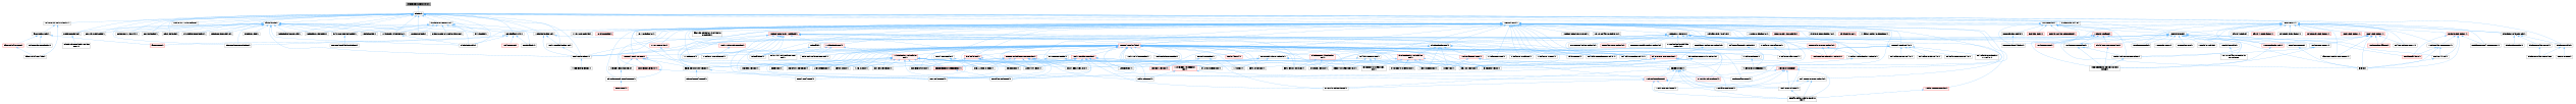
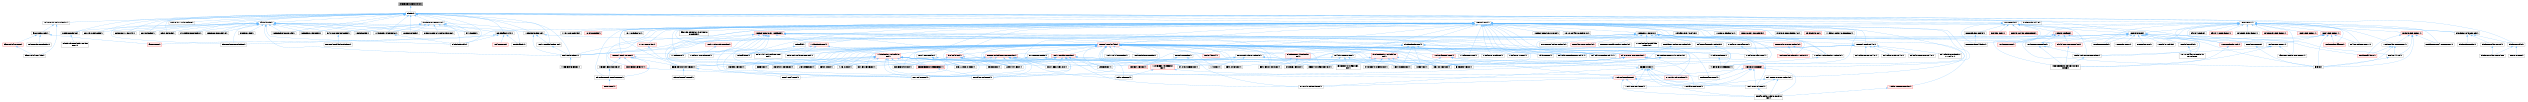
  digraph {
    node [color=grey40 fillcolor=white fontname=Helvetica fontsize=10 shape=box style=filled]
    edge [color=steelblue1 dir=back fontname=Helvetica fontsize=10 labelfontname=Helvetica labelfontsize=10 style=solid]
    n1 [color=gray40 fillcolor=grey60 fontcolor=black height=0.2 label="ShaderPermutationUtils.h" width=0.4]
    n2 [height=0.2 label="Shader.h" width=0.4]
    n3 [height=0.2 label="BinkShaders.h" width=0.4]
    n4 [height=0.2 label="ClearReplacementShaders.h" width=0.4]
    n5 [height=0.2 label="MultiTargetWithSelection.h" width=0.4]
    n6 [height=0.2 label="PixelShaderUtils.h" width=0.4]
    n7 [height=0.2 label="CopyTextureShaders.h" width=0.4]
    n8 [height=0.2 label="CubemapUnwrapUtils.h" width=0.4]
    n9 [height=0.2 label="DebugViewModeInterface.h" width=0.4]
    n10 [height=0.2 label="EngineSharedPCH.h" width=0.4]
    n11 [height=0.2 label="GlobalShader.h" width=0.4]
    n12 [height=0.2 label="MaterialShaderType.h" width=0.4]
    n13 [height=0.2 label="MeshMaterialShaderType.h" width=0.4]
    n14 [height=0.2 label="OculusShaders.h" width=0.4]
    n15 [height=0.2 label="OneColorShader.h" width=0.4]
    n16 [height=0.2 label="ResolveShader.h" width=0.4]
    n17 [height=0.2 label="ScreenRendering.h" width=0.4]
    n18 [height=0.2 label="SimpleElementShaders.h" width=0.4]
    n19 [height=0.2 label="StereoLayerRendering.h" width=0.4]
    n20 [height=0.2 label="UpdateDescriptorHandle.h" width=0.4]
    n21 [height=0.2 label="UpdateTextureShaders.h" width=0.4]
    n22 [height=0.2 label="HairStrandsMeshProjection.h" width=0.4]
    n23 [height=0.2 label="InteractiveTool.h" width=0.4]
    n24 [height=0.2 label="MaterialShared.h" width=0.4]
    n25 [height=0.2 label="PSOPrecache.h" width=0.4]
    n26 [height=0.2 label="RenderGraphUtils.h" width=0.4]
    n27 [height=0.2 label="ShaderCodeArchive.h" width=0.4]
    n28 [height=0.2 label="ShaderCompiler.h" width=0.4]
    n29 [height=0.2 label="ShaderCompilerJobTypes.h" width=0.4]
    n30 [height=0.2 label="ShaderParameterStruct.h" width=0.4]
    n31 [height=0.2 label="VertexFactory.h" width=0.4]
    n32 [height=0.2 label="UnrealEdSharedPCH.h" width=0.4]
    n33 [height=0.2 label="BuiltInRayTracingShaders.h" width=0.4]
    n34 [height=0.2 label="MediaShaders.h" width=0.4]
    n35 [height=0.2 label="PrecomputedVolumetricLightmap.h" width=0.4]
    n36 [height=0.2 label="ShaderBundles.h" width=0.4]
    n37 [height=0.2 label="NaniteResourcesHelper.h" width=0.4]
    n38 [height=0.2 label="IDisplayClusterDisplayDevice\lProxy.h" width=0.4]
    n39 [height=0.2 label="GroomBindingBuilder.h" width=0.4]
    n40 [height=0.2 label="GroomResources.h" width=0.4]
    n41 [height=0.2 label="BaseBrushTool.h" width=0.4]
    n42 [height=0.2 label="BaseMeshFromSplinesTool.h" width=0.4]
    n43 [height=0.2 label="ClickDragTool.h" width=0.4]
    n44 [height=0.2 label="CollisionPropertySets.h" width=0.4]
    n45 [height=0.2 label="CubeGridTool.h" width=0.4]
    n46 [height=0.2 label="DrawAndRevolveTool.h" width=0.4]
    n47 [height=0.2 label="EdModeInteractiveToolsContext.h" width=0.4]
    n48 [height=0.2 label="ExtractSplineTool.h" width=0.4]
    n49 [height=0.2 label="GeometrySelectionVisualization\lProperties.h" width=0.4]
    n50 [height=0.2 label="InteractionMechanic.h" width=0.4]
    n51 [height=0.2 label="RevolveBoundaryTool.h" width=0.4]
    n52 [height=0.2 label="InteractiveToolActivity.h" width=0.4]
    n53 [height=0.2 label="PolyEditInsertEdgeActivity.h" width=0.4]
    n54 [height=0.2 label="PolyEditInsertEdgeLoopActivity.h" width=0.4]
    n55 [color=red fillcolor="#FFF0F0" height=0.2 label="MeshTopologySelectionMechanic.h" width=0.4]
    n56 [height=0.2 label="UVEditorMeshSelectionMechanic.h" width=0.4]
    n57 [height=0.2 label="UVEditorBrushSelectTool.h" width=0.4]
    n58 [color=red fillcolor="#FFF0F0" height=0.2 label="InteractiveToolBuilder.h" width=0.4]
    n59 [color=red fillcolor="#FFF0F0" height=0.2 label="InteractiveToolManager.h" width=0.4]
    n60 [height=0.2 label="InteractiveToolsContext.h" width=0.4]
    n61 [color=red fillcolor="#FFF0F0" height=0.2 label="ToolSceneQueriesUtil.h" width=0.4]
    n62 [height=0.2 label="LatticeDeformerTool.h" width=0.4]
    n63 [color=red fillcolor="#FFF0F0" height=0.2 label="SingleClickTool.h" width=0.4]
    n64 [height=0.2 label="UVEditorLayerEditTool.h" width=0.4]
    n65 [height=0.2 label="UVEditorLayoutTool.h" width=0.4]
    n66 [height=0.2 label="UVEditorSeamTool.h" width=0.4]
    n67 [height=0.2 label="UVEditorTransformTool.h" width=0.4]
    n68 [height=0.2 label="UVSelectTool.h" width=0.4]
    n69 [color=red fillcolor="#FFF0F0" height=0.2 label="InteractiveToolQueryInterfaces.h" width=0.4]
    n70 [color=red fillcolor="#FFF0F0" height=0.2 label="MultiSelectionTool.h" width=0.4]
    n71 [height=0.2 label="SingleSelectionTool.h" width=0.4]
    n72 [height=0.2 label="InteractiveToolsCommands.h" width=0.4]
    n73 [height=0.2 label="KeyAsModifierInputBehavior.h" width=0.4]
    n74 [height=0.2 label="KeyInputBehavior.h" width=0.4]
    n75 [color=red fillcolor="#FFF0F0" height=0.2 label="MeshBrushOpBase.h" width=0.4]
    n76 [height=0.2 label="MeshElementsVisualizer.h" width=0.4]
    n77 [color=red fillcolor="#FFF0F0" height=0.2 label="MeshUVChannelProperties.h" width=0.4]
    n78 [height=0.2 label="MouseHoverBehavior.h" width=0.4]
    n79 [color=red fillcolor="#FFF0F0" height=0.2 label="PolygroupLayersProperties.h" width=0.4]
    n80 [color=red fillcolor="#FFF0F0" height=0.2 label="RecomputeUVsProperties.h" width=0.4]
    n81 [height=0.2 label="RemeshProperties.h" width=0.4]
    n82 [height=0.2 label="RevolveProperties.h" width=0.4]
    n83 [height=0.2 label="SingleKeyCaptureBehavior.h" width=0.4]
    n84 [color=red fillcolor="#FFF0F0" height=0.2 label="TexelDensityOp.h" width=0.4]
    n85 [height=0.2 label="UVEditorMechanicAdapterTool.h" width=0.4]
    n86 [height=0.2 label="UVEditorUVTransformOp.h" width=0.4]
    n87 [color=red fillcolor="#FFF0F0" height=0.2 label="UVLayoutPreview.h" width=0.4]
    n88 [height=0.2 label="UVLayoutProperties.h" width=0.4]
    n89 [color=red fillcolor="#FFF0F0" height=0.2 label="VoxelProperties.h" width=0.4]
    n90 [color=red fillcolor="#FFF0F0" height=0.2 label="WeightMapSetProperties.h" width=0.4]
    n91 [height=0.2 label="AddPatchTool.h" width=0.4]
    n92 [height=0.2 label="Engine.h" width=0.4]
    n93 [height=0.2 label="EngineMinimal.h" width=0.4]
    n94 [height=0.2 label="ExternalTexture.h" width=0.4]
    n95 [color=red fillcolor="#FFF0F0" height=0.2 label="InstancedStaticMesh.h" width=0.4]
    n96 [height=0.2 label="LandscapeRender.h" width=0.4]
    n97 [height=0.2 label="MaterialCompiler.h" width=0.4]
    n98 [height=0.2 label="KeyAsModifierInputBehavior\lSample.cpp" width=0.4]
    n99 [height=0.2 label="MaterialIRModule.h" width=0.4]
    n100 [height=0.2 label="PSOPrecacheValidation.h" width=0.4]
    n101 [color=red fillcolor="#FFF0F0" height=0.2 label="ParticleDefinitions.h" width=0.4]
    n102 [color=red fillcolor="#FFF0F0" height=0.2 label="PrimitiveComponentHelper.h" width=0.4]
    n103 [height=0.2 label="WaterSubsystem.h" width=0.4]
    n104 [height=0.2 label="InstancedStaticMeshComponent\lHelper.h" width=0.4]
    n105 [height=0.2 label="StaticMeshComponentHelper.h" width=0.4]
    n106 [color=red fillcolor="#FFF0F0" height=0.2 label="GroomAsset.h" width=0.4]
    n107 [height=0.2 label="DecalComponent.h" width=0.4]
    n108 [color=red fillcolor="#FFF0F0" height=0.2 label="MaterialInterface.h" width=0.4]
    n109 [height=0.2 label="PSOPrecacheMaterial.h" width=0.4]
    n110 [color=red fillcolor="#FFF0F0" height=0.2 label="ParticleModuleTypeDataBase.h" width=0.4]
    n111 [color=red fillcolor="#FFF0F0" height=0.2 label="ParticleSystem.h" width=0.4]
    n112 [color=red fillcolor="#FFF0F0" height=0.2 label="MediaCapture.h" width=0.4]
    n113 [height=0.2 label="RenderGraph.h" width=0.4]
    n114 [height=0.2 label="ODSCManager.h" width=0.4]
    n115 [height=0.2 label="ShaderCompilerInternal.cpp" width=0.4]
    n116 [height=0.2 label="ShaderCompilerInternal.h" width=0.4]
    n117 [height=0.2 label="ShaderDiagnostics.h" width=0.4]
    n118 [color=red fillcolor="#FFF0F0" height=0.2 label="NaniteResources.h" width=0.4]
    n119 [height=0.2 label="GPUSkinCache.h" width=0.4]
    n120 [color=red fillcolor="#FFF0F0" height=0.2 label="GPUSkinVertexFactory.h" width=0.4]
    n121 [height=0.2 label="GeometryCacheVertexFactory.h" width=0.4]
    n122 [height=0.2 label="HairCardsVertexFactory.h" width=0.4]
    n123 [color=red fillcolor="#FFF0F0" height=0.2 label="HairStrandsVertexFactory.h" width=0.4]
    n124 [color=red fillcolor="#FFF0F0" height=0.2 label="LocalVertexFactory.h" width=0.4]
    n125 [color=red fillcolor="#FFF0F0" height=0.2 label="MeshRenderBufferSet.h" width=0.4]
    n126 [height=0.2 label="NaniteVertexFactory.h" width=0.4]
    n127 [height=0.2 label="SplineMeshSceneProxy.h" width=0.4]
    n128 [height=0.2 label="MeshParticleVertexFactory.h" width=0.4]
    n129 [height=0.2 label="ParticleBeamTrailVertexFactory.h" width=0.4]
    n130 [color=red fillcolor="#FFF0F0" height=0.2 label="ParticleVertexFactory.h" width=0.4]
    n131 [color=red fillcolor="#FFF0F0" height=0.2 label="WaterVertexFactory.h" width=0.4]
    n132 [height=0.2 label="RayTracingValidationShaders.h" width=0.4]
    n133 [color=red fillcolor="#FFF0F0" height=0.2 label="GroomBindingAsset.h" width=0.4]
    n134 [height=0.2 label="HairStrandsInterpolation.h" width=0.4]
    n135 [height=0.2 label="DataflowEditorWeightMapPaint\lTool.h" width=0.4]
    n136 [color=red fillcolor="#FFF0F0" height=0.2 label="DynamicMeshBrushTool.h" width=0.4]
    n137 [height=0.2 label="DynamicMeshSculptTool.h" width=0.4]
    n138 [height=0.2 label="MeshGroupPaintTool.h" width=0.4]
    n139 [color=red fillcolor="#FFF0F0" height=0.2 label="MeshSculptToolBase.h" width=0.4]
    n140 [height=0.2 label="MeshVertexPaintTool.h" width=0.4]
    n141 [height=0.2 label="MeshVertexSculptTool.h" width=0.4]
    n142 [height=0.2 label="RevolveSplineTool.h" width=0.4]
    n143 [height=0.2 label="TriangulateSplinesTool.h" width=0.4]
    n144 [height=0.2 label="ExtractCollisionGeometry\lTool.h" width=0.4]
    n145 [height=0.2 label="PhysicsInspectorTool.h" width=0.4]
    n146 [height=0.2 label="SetCollisionGeometryTool.h" width=0.4]
    n147 [height=0.2 label="SimpleCollisionEditorTool.h" width=0.4]
    n148 [color=red fillcolor="#FFF0F0" height=0.2 label="FractureTool.h" width=0.4]
    n149 [height=0.2 label="CollectSurfacePathMechanic.h" width=0.4]
    n150 [height=0.2 label="ConstructionPlaneMechanic.h" width=0.4]
    n151 [height=0.2 label="CubeGrid.h" width=0.4]
    n152 [height=0.2 label="CurveControlPointsMechanic.h" width=0.4]
    n153 [color=red fillcolor="#FFF0F0" height=0.2 label="DragAlignmentMechanic.h" width=0.4]
    n154 [height=0.2 label="PlaneDistanceFromHitMechanic.h" width=0.4]
    n155 [height=0.2 label="PolyLassoMarqueeMechanic.h" width=0.4]
    n156 [color=red fillcolor="#FFF0F0" height=0.2 label="RectangleMarqueeMechanic.h" width=0.4]
    n157 [height=0.2 label="SpaceCurveDeformationMechanic.h" width=0.4]
    n158 [height=0.2 label="SpatialCurveDistanceMechanic.h" width=0.4]
    n159 [height=0.2 label="UVToolSelectionHighlight\lMechanic.h" width=0.4]
    n160 [height=0.2 label="EditMeshPolygonsTool.h" width=0.4]
    n161 [height=0.2 label="PolyEditCutFacesActivity.h" width=0.4]
    n162 [height=0.2 label="PolyEditExtrudeActivity.h" width=0.4]
    n163 [height=0.2 label="PolyEditInsetOutsetActivity.h" width=0.4]
    n164 [height=0.2 label="PolyEditPlanarProjection\lUVActivity.h" width=0.4]
    n165 [height=0.2 label="DrawPolyPathTool.h" width=0.4]
    n166 [height=0.2 label="MirrorTool.h" width=0.4]
    n167 [height=0.2 label="PlaneCutTool.h" width=0.4]
    n168 [height=0.2 label="DrawPolygonTool.h" width=0.4]
    n169 [height=0.2 label="AddPrimitiveTool.h" width=0.4]
    n170 [height=0.2 label="AlignObjectsTool.h" width=0.4]
    n171 [height=0.2 label="BakeMeshAttributeVertexTool.h" width=0.4]
    n172 [height=0.2 label="BakeMultiMeshAttributeMaps\lTool.h" width=0.4]
    n173 [height=0.2 label="BakeTransformTool.h" width=0.4]
    n174 [color=red fillcolor="#FFF0F0" height=0.2 label="BaseCreateFromSelectedTool.h" width=0.4]
    n175 [height=0.2 label="CombineMeshesTool.h" width=0.4]
    n176 [height=0.2 label="ConvertMeshesTool.h" width=0.4]
    n177 [color=red fillcolor="#FFF0F0" height=0.2 label="CreateMeshObjectTypeProperties.h" width=0.4]
    n178 [height=0.2 label="SplitMeshesTool.h" width=0.4]
    n179 [height=0.2 label="DisplaceMeshTool.h" width=0.4]
    n180 [height=0.2 label="EditNormalsTool.h" width=0.4]
    n181 [height=0.2 label="EditPivotTool.h" width=0.4]
    n182 [height=0.2 label="HoleFillTool.h" width=0.4]
    n183 [height=0.2 label="MeshAnalysisProperties.h" width=0.4]
    n184 [height=0.2 label="MeshInspectorTool.h" width=0.4]
    n185 [color=red fillcolor="#FFF0F0" height=0.2 label="MeshMaterialProperties.h" width=0.4]
    n186 [height=0.2 label="UVLayoutTool.h" width=0.4]
    n187 [height=0.2 label="MeshStatisticsProperties.h" width=0.4]
    n188 [color=red fillcolor="#FFF0F0" height=0.2 label="MeshSurfacePointTool.h" width=0.4]
    n189 [color=red fillcolor="#FFF0F0" height=0.2 label="MultiSelectionMeshEditing\lTool.h" width=0.4]
    n190 [color=red fillcolor="#FFF0F0" height=0.2 label="MultiTargetWithSelection\lTool.h" width=0.4]
    n191 [height=0.2 label="PatternTool.h" width=0.4]
    n192 [color=red fillcolor="#FFF0F0" height=0.2 label="RemeshMeshTool.h" width=0.4]
    n193 [height=0.2 label="TransferMeshTool.h" width=0.4]
    n194 [height=0.2 label="TransformMeshesTool.h" width=0.4]
    n195 [height=0.2 label="OnAcceptProperties.h" width=0.4]
    n196 [color=red fillcolor="#FFF0F0" height=0.2 label="SingleSelectionMeshEditing\lTool.h" width=0.4]
    n197 [color=red fillcolor="#FFF0F0" height=0.2 label="SingleTargetWithSelection\lTool.h" width=0.4]
    n198 [color=red fillcolor="#FFF0F0" height=0.2 label="ToolBuilderUtil.h" width=0.4]
    n199 [height=0.2 label="UVEditorToolBase.h" width=0.4]
    n200 [height=0.2 label="UVEditorUVSnapshotTool.h" width=0.4]
    n1 -> n2
    n2 -> n3
    n2 -> n4
    n2 -> n5
    n2 -> n6
    n2 -> n7
    n2 -> n8
    n2 -> n9
    n2 -> n10
    n2 -> n11
    n2 -> n12
    n2 -> n13
    n2 -> n14
    n2 -> n15
    n2 -> n16
    n2 -> n17
    n2 -> n18
    n2 -> n19
    n2 -> n20
    n2 -> n21
    n2 -> n22
    n2 -> n23
    n2 -> n24
    n2 -> n25
    n2 -> n26
    n2 -> n27
    n2 -> n28
    n2 -> n29
    n2 -> n30
    n2 -> n31
    n5 -> n6
    n10 -> n32
    n11 -> n3
    n11 -> n4
    n11 -> n5
    n11 -> n6
    n11 -> n7
    n11 -> n8
    n11 -> n10
    n11 -> n12
    n11 -> n14
    n11 -> n15
    n11 -> n16
    n11 -> n17
    n11 -> n18
    n11 -> n19
    n11 -> n20
    n11 -> n21
    n11 -> n33
    n11 -> n34
    n11 -> n35
    n11 -> n36
    n12 -> n10
    n12 -> n13
    n12 -> n37
    n13 -> n10
    n17 -> n38
    n22 -> n39
    n22 -> n40
    n23 -> n41
    n23 -> n42
    n23 -> n43
    n23 -> n44
    n23 -> n45
    n23 -> n46
    n23 -> n47
    n23 -> n48
    n23 -> n49
    n23 -> n50
    n23 -> n51
    n23 -> n52
    n23 -> n53
    n23 -> n54
    n23 -> n55
    n23 -> n56
    n23 -> n57
    n23 -> n58
    n23 -> n59
    n23 -> n60
    n23 -> n61
    n23 -> n62
    n23 -> n63
    n23 -> n64
    n23 -> n65
    n23 -> n66
    n23 -> n67
    n23 -> n68
    n23 -> n69
    n23 -> n70
    n23 -> n71
    n23 -> n72
    n23 -> n73
    n23 -> n74
    n23 -> n75
    n23 -> n76
    n23 -> n77
    n23 -> n78
    n23 -> n79
    n23 -> n80
    n23 -> n81
    n23 -> n82
    n23 -> n83
    n23 -> n84
    n23 -> n85
    n23 -> n86
    n23 -> n87
    n23 -> n88
    n23 -> n89
    n23 -> n90
    n24 -> n10
    n24 -> n37
    n24 -> n91
    n24 -> n92
    n24 -> n93
    n24 -> n94
    n24 -> n95
    n24 -> n96
    n24 -> n97
    n24 -> n98
    n24 -> n99
    n24 -> n100
    n24 -> n101
    n24 -> n102
    n24 -> n103
    n25 -> n24
    n25 -> n100
    n25 -> n104
    n25 -> n105
    n25 -> n106
    n25 -> n107
    n25 -> n108
    n25 -> n109
    n25 -> n110
    n25 -> n111
    n26 -> n4
    n26 -> n6
    n26 -> n112
    n26 -> n113
    n28 -> n114
    n28 -> n115
    n29 -> n28
    n29 -> n116
    n29 -> n117
    n30 -> n3
    n30 -> n5
    n30 -> n6
    n30 -> n15
    n30 -> n26
    n30 -> n33
    n30 -> n34
    n30 -> n35
    n30 -> n113
    n31 -> n10
    n31 -> n24
    n31 -> n29
    n31 -> n95
    n31 -> n96
    n31 -> n105
    n31 -> n118
    n31 -> n119
    n31 -> n120
    n31 -> n121
    n31 -> n122
    n31 -> n123
    n31 -> n124
    n31 -> n125
    n31 -> n126
    n31 -> n127
    n31 -> n128
    n31 -> n129
    n31 -> n130
    n31 -> n131
    n33 -> n132
    n37 -> n37
    n37 -> n104
    n37 -> n105
    n40 -> n106
    n40 -> n133
    n40 -> n134
    n41 -> n135
    n41 -> n136
    n41 -> n137
    n41 -> n138
    n41 -> n139
    n41 -> n140
    n41 -> n141
    n42 -> n142
    n42 -> n143
    n44 -> n144
    n44 -> n145
    n44 -> n146
    n44 -> n147
    n47 -> n148
    n50 -> n52
    n50 -> n55
    n50 -> n56
    n50 -> n149
    n50 -> n150
    n50 -> n151
    n50 -> n152
    n50 -> n153
    n50 -> n154
    n50 -> n155
    n50 -> n156
    n50 -> n157
    n50 -> n158
    n50 -> n159
    n52 -> n53
    n52 -> n54
    n52 -> n160
    n52 -> n161
    n52 -> n162
    n52 -> n163
    n52 -> n164
    n56 -> n57
    n58 -> n42
    n58 -> n43
    n58 -> n45
    n58 -> n46
    n58 -> n48
    n58 -> n53
    n58 -> n54
    n58 -> n59
    n58 -> n62
    n58 -> n63
    n58 -> n64
    n58 -> n65
    n58 -> n66
    n58 -> n67
    n58 -> n68
    n58 -> n91
    n58 -> n136
    n58 -> n145
    n58 -> n146
    n58 -> n147
    n58 -> n160
    n58 -> n165
    n58 -> n166
    n58 -> n167
    n58 -> n168
    n58 -> n169
    n58 -> n170
    n58 -> n171
    n58 -> n172
    n58 -> n173
    n58 -> n174
    n58 -> n175
    n58 -> n176
    n58 -> n177
    n58 -> n178
    n58 -> n179
    n58 -> n180
    n58 -> n181
    n58 -> n182
    n58 -> n183
    n58 -> n184
    n58 -> n185
    n58 -> n186
    n58 -> n187
    n58 -> n188
    n58 -> n189
    n58 -> n190
    n58 -> n191
    n58 -> n192
    n58 -> n193
    n58 -> n194
    n58 -> n195
    n58 -> n196
    n58 -> n197
    n58 -> n198
    n58 -> n199
    n58 -> n200
    n59 -> n42
    n59 -> n47
    n59 -> n60
    n59 -> n61
    n59 -> n174
    n60 -> n47
    n61 -> n168
    n63 -> n91
    n63 -> n167
    n63 -> n168
    n63 -> n169
    n63 -> n173
    n69 -> n42
    n69 -> n45
    n69 -> n57
    n69 -> n66
    n69 -> n68
    n69 -> n70
    n69 -> n71
    n69 -> n160
    n69 -> n165
    n69 -> n168
    n69 -> n169
    n69 -> n175
    n69 -> n176
    n69 -> n193
    n69 -> n200
    n70 -> n171
    n70 -> n172
    n70 -> n189
    n71 -> n53
    n71 -> n54
    n71 -> n179
    n71 -> n182
    n71 -> n184
    n71 -> n188
    n71 -> n196
    n71 -> n197
    n75 -> n135
    n75 -> n138
    n75 -> n139
    n75 -> n140
    n75 -> n141
    n77 -> n200
    n79 -> n138
    n79 -> n140
    n79 -> n146
    n79 -> n180
    n79 -> n184
    n81 -> n137
    n81 -> n192
    n82 -> n46
    n82 -> n51
    n82 -> n142
    n86 -> n67
    n87 -> n186
    n90 -> n135
    n93 -> n92
    n95 -> n104
    n97 -> n98
    n102 -> n104
    n105 -> n104
    n107 -> n92
    n108 -> n10
    n108 -> n37
    n108 -> n92
    n108 -> n96
    n108 -> n102
    n108 -> n118
    n109 -> n100
    n116 -> n115
    n124 -> n10
    n124 -> n92
    n124 -> n95
-   n124 -> n121
+   n126 -> n121
    n124 -> n125
    n124 -> n126
    n124 -> n127
    n126 -> n104
    n126 -> n105
    n128 -> n92
    n128 -> n93
    n128 -> n101
    n130 -> n92
    n130 -> n93
    n130 -> n101
    n130 -> n128
    n130 -> n129
    n133 -> n39
    n139 -> n135
    n139 -> n137
    n139 -> n138
    n139 -> n140
    n139 -> n141
    n140 -> n135
    n149 -> n165
    n150 -> n48
    n150 -> n51
    n150 -> n165
    n150 -> n166
    n150 -> n167
    n151 -> n45
    n154 -> n165
    n154 -> n168
    n155 -> n135
    n155 -> n138
    n155 -> n140
    n156 -> n55
    n156 -> n56
    n158 -> n165
    n174 -> n175
    n177 -> n42
    n177 -> n46
    n177 -> n51
    n177 -> n144
    n177 -> n165
    n177 -> n168
    n177 -> n169
    n177 -> n174
    n177 -> n175
    n177 -> n176
    n177 -> n178
    n185 -> n46
    n185 -> n51
    n185 -> n91
    n185 -> n137
    n185 -> n139
    n185 -> n165
    n185 -> n168
    n185 -> n169
    n185 -> n184
    n185 -> n186
    n188 -> n41
    n188 -> n139
    n188 -> n182
    n189 -> n145
    n189 -> n146
    n189 -> n166
    n189 -> n167
    n189 -> n170
    n189 -> n173
    n189 -> n174
    n189 -> n175
-   n189 -> n176
+   n189 -> n168
    n189 -> n180
    n189 -> n181
    n189 -> n186
    n189 -> n190
    n189 -> n191
    n189 -> n192
    n189 -> n193
    n189 -> n194
    n190 -> n62
    n190 -> n178
    n195 -> n174
    n195 -> n175
    n196 -> n48
    n196 -> n144
    n196 -> n147
    n196 -> n179
    n196 -> n182
    n196 -> n184
    n197 -> n160
    n197 -> n179
    n199 -> n57
  }
